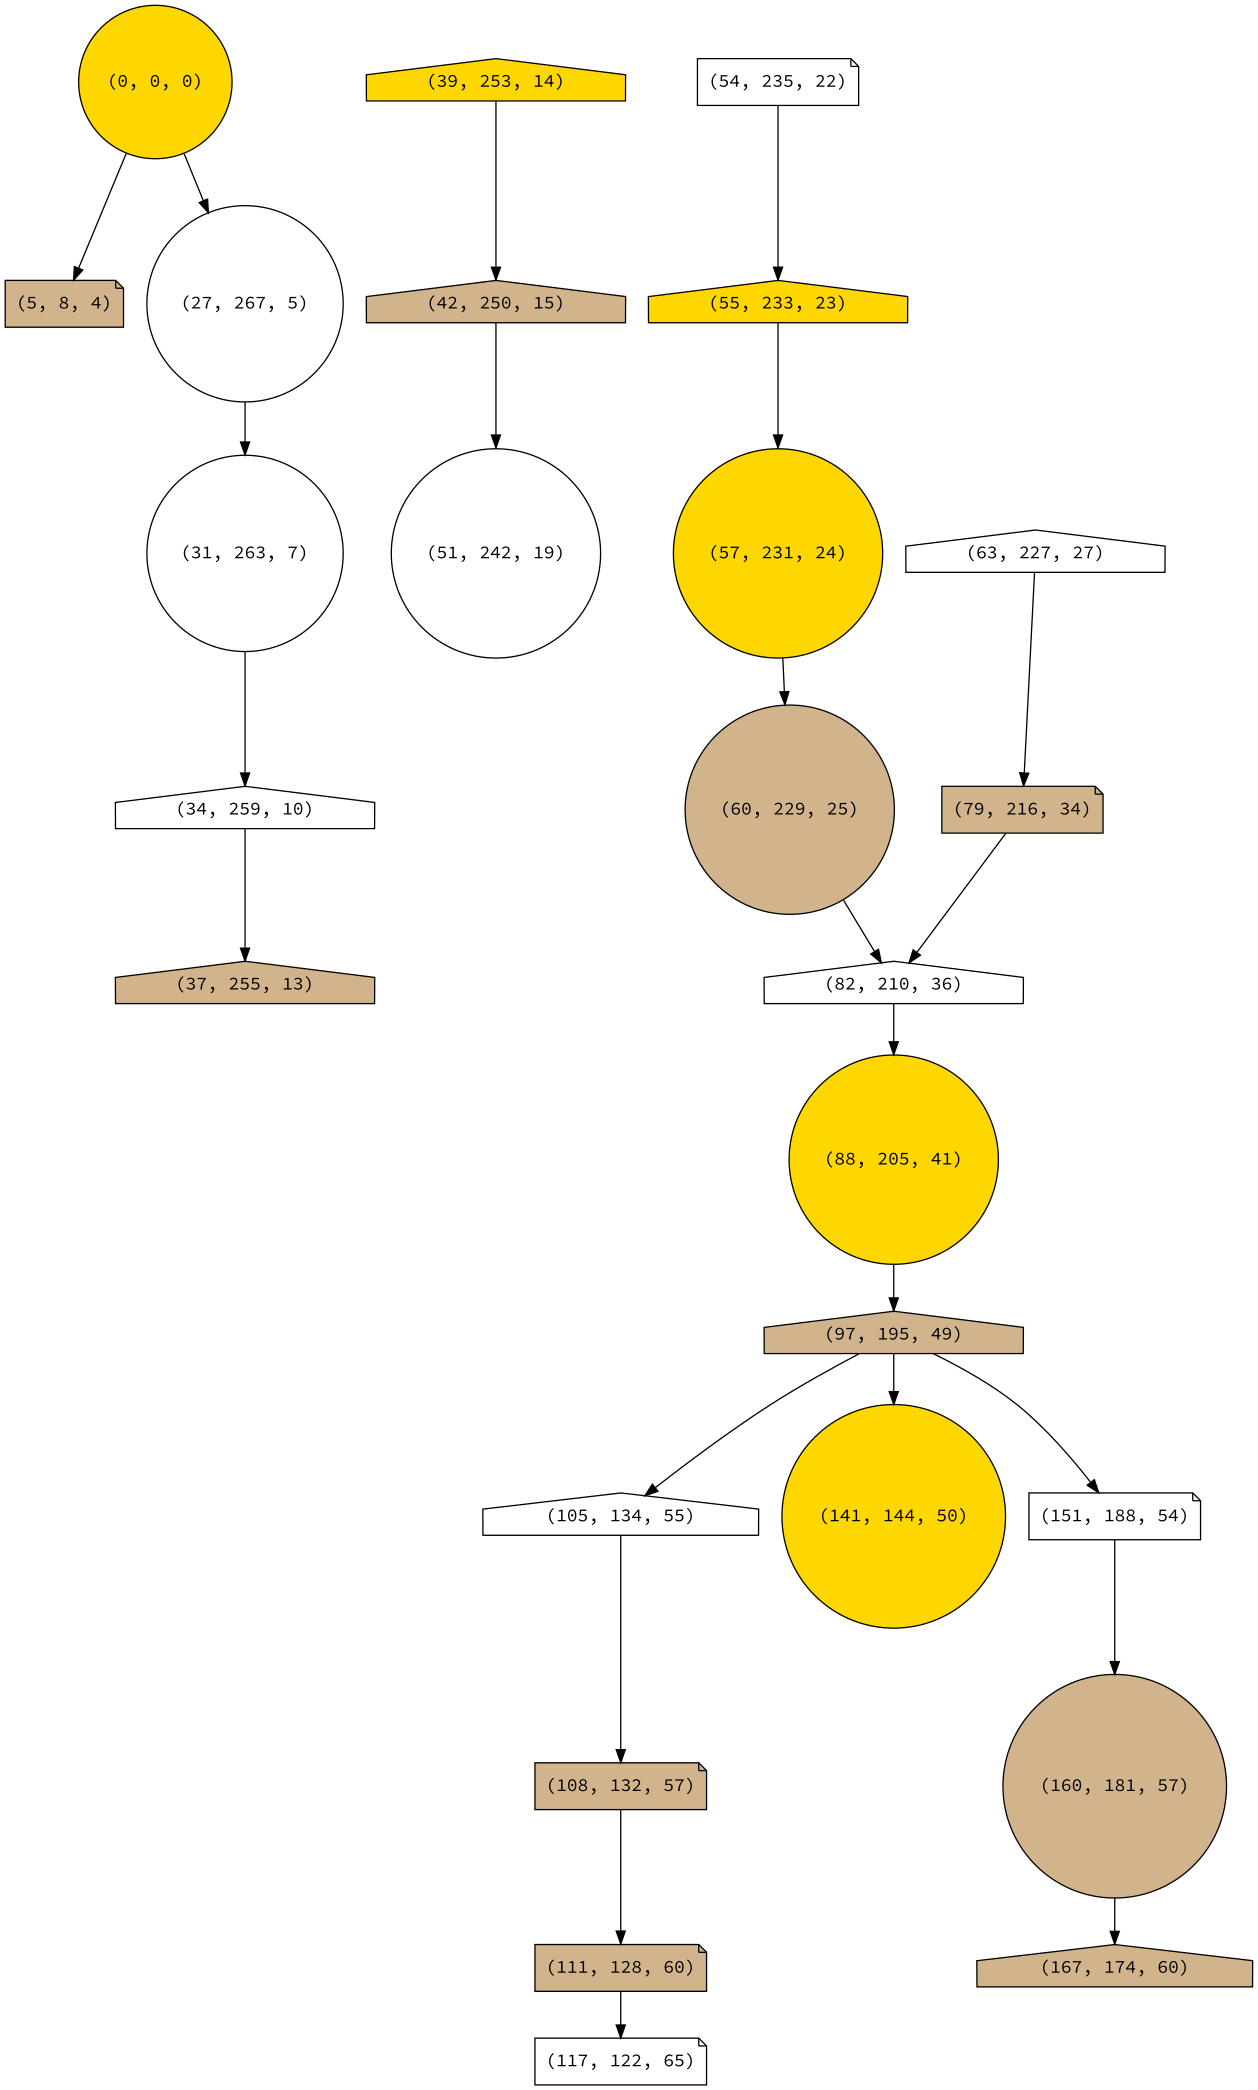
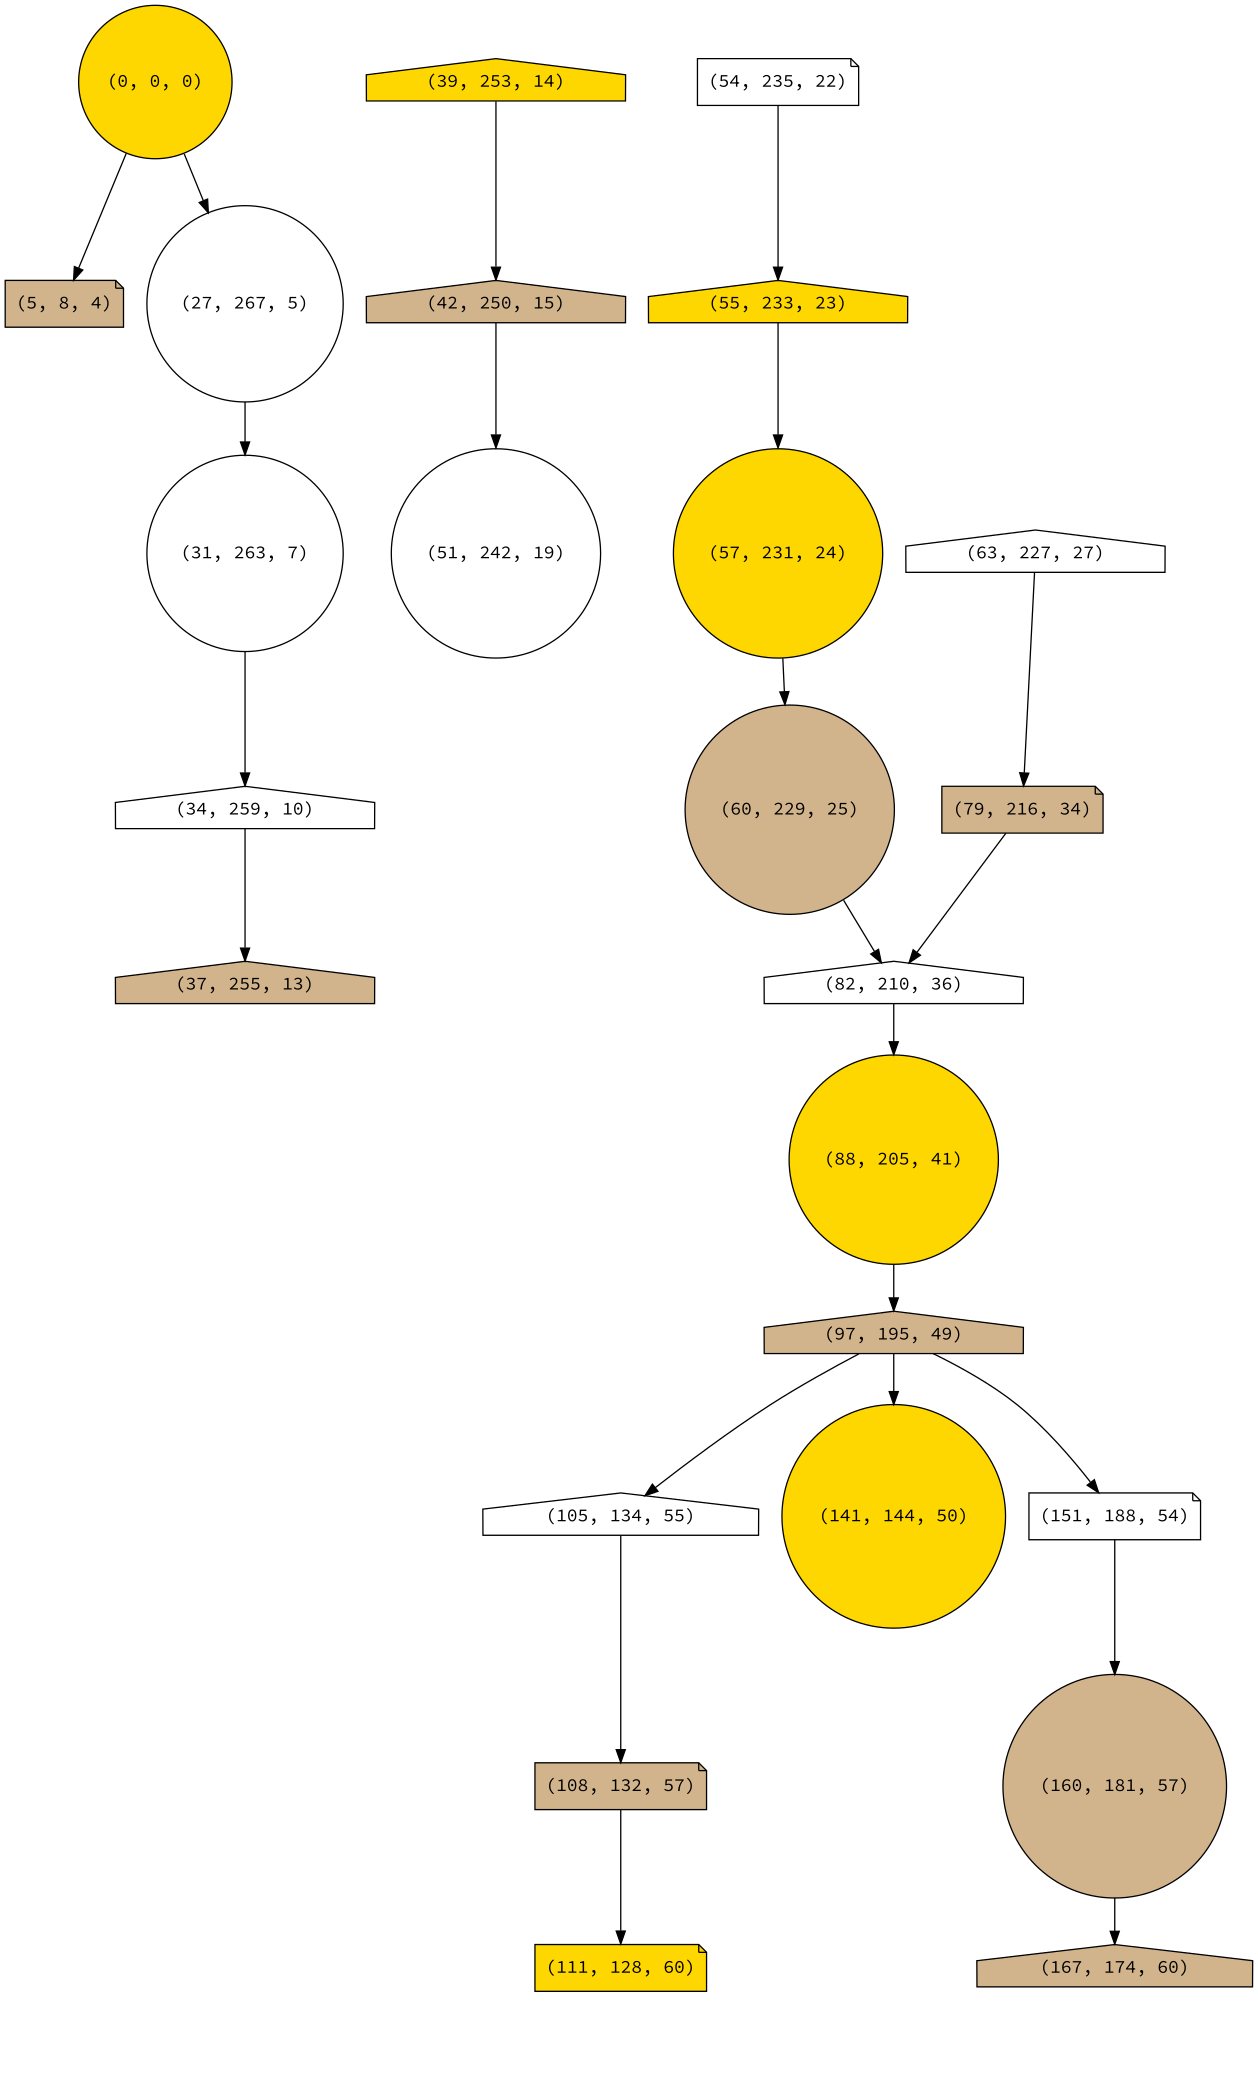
  digraph {
    fontname="Source Code Pro"
    node [fillcolor=white fontname="Source Code Pro" shape=house style=filled]
    edge [fontname="Source Code Pro"]
    "(0, 0, 0)" [fillcolor=gold shape=circle]
    "(5, 8, 4)" [fillcolor=tan shape=note]
    "(27, 267, 5)" [shape=circle]
    "(31, 263, 7)" [shape=circle]
    "(34, 259, 10)"
    "(37, 255, 13)" [fillcolor=tan]
    "(39, 253, 14)" [fillcolor=gold]
    "(42, 250, 15)" [fillcolor=tan]
    "(51, 242, 19)" [shape=circle]
    "(54, 235, 22)" [shape=note]
    "(55, 233, 23)" [fillcolor=gold]
    "(57, 231, 24)" [fillcolor=gold shape=circle]
    "(60, 229, 25)" [fillcolor=tan shape=circle]
    "(82, 210, 36)"
    "(63, 227, 27)"
    "(79, 216, 34)" [fillcolor=tan shape=note]
    "(88, 205, 41)" [fillcolor=gold shape=circle]
    "(97, 195, 49)" [fillcolor=tan]
    "(105, 134, 55)"
    "(141, 144, 50)" [fillcolor=gold shape=circle]
    "(151, 188, 54)" [shape=note]
    "(108, 132, 57)" [fillcolor=tan shape=note]
    "(160, 181, 57)" [fillcolor=tan shape=circle]
-   "(111, 128, 60)" [fillcolor=tan shape=note]
-   "(117, 122, 65)" [shape=note]
+   "(111, 128, 60)" [fillcolor=gold shape=note]
    "(167, 174, 60)" [fillcolor=tan]
    "(0, 0, 0)" -> "(5, 8, 4)"
    "(0, 0, 0)" -> "(27, 267, 5)"
    "(27, 267, 5)" -> "(31, 263, 7)"
    "(31, 263, 7)" -> "(34, 259, 10)"
    "(34, 259, 10)" -> "(37, 255, 13)"
    "(39, 253, 14)" -> "(42, 250, 15)"
    "(42, 250, 15)" -> "(51, 242, 19)"
    "(54, 235, 22)" -> "(55, 233, 23)"
    "(55, 233, 23)" -> "(57, 231, 24)"
    "(57, 231, 24)" -> "(60, 229, 25)"
    "(60, 229, 25)" -> "(82, 210, 36)"
    "(82, 210, 36)" -> "(88, 205, 41)"
    "(63, 227, 27)" -> "(79, 216, 34)"
    "(79, 216, 34)" -> "(82, 210, 36)"
    "(88, 205, 41)" -> "(97, 195, 49)"
    "(97, 195, 49)" -> "(105, 134, 55)"
    "(97, 195, 49)" -> "(141, 144, 50)"
    "(97, 195, 49)" -> "(151, 188, 54)"
    "(105, 134, 55)" -> "(108, 132, 57)"
    "(151, 188, 54)" -> "(160, 181, 57)"
    "(108, 132, 57)" -> "(111, 128, 60)"
    "(160, 181, 57)" -> "(167, 174, 60)"
-   "(111, 128, 60)" -> "(117, 122, 65)"
  }
